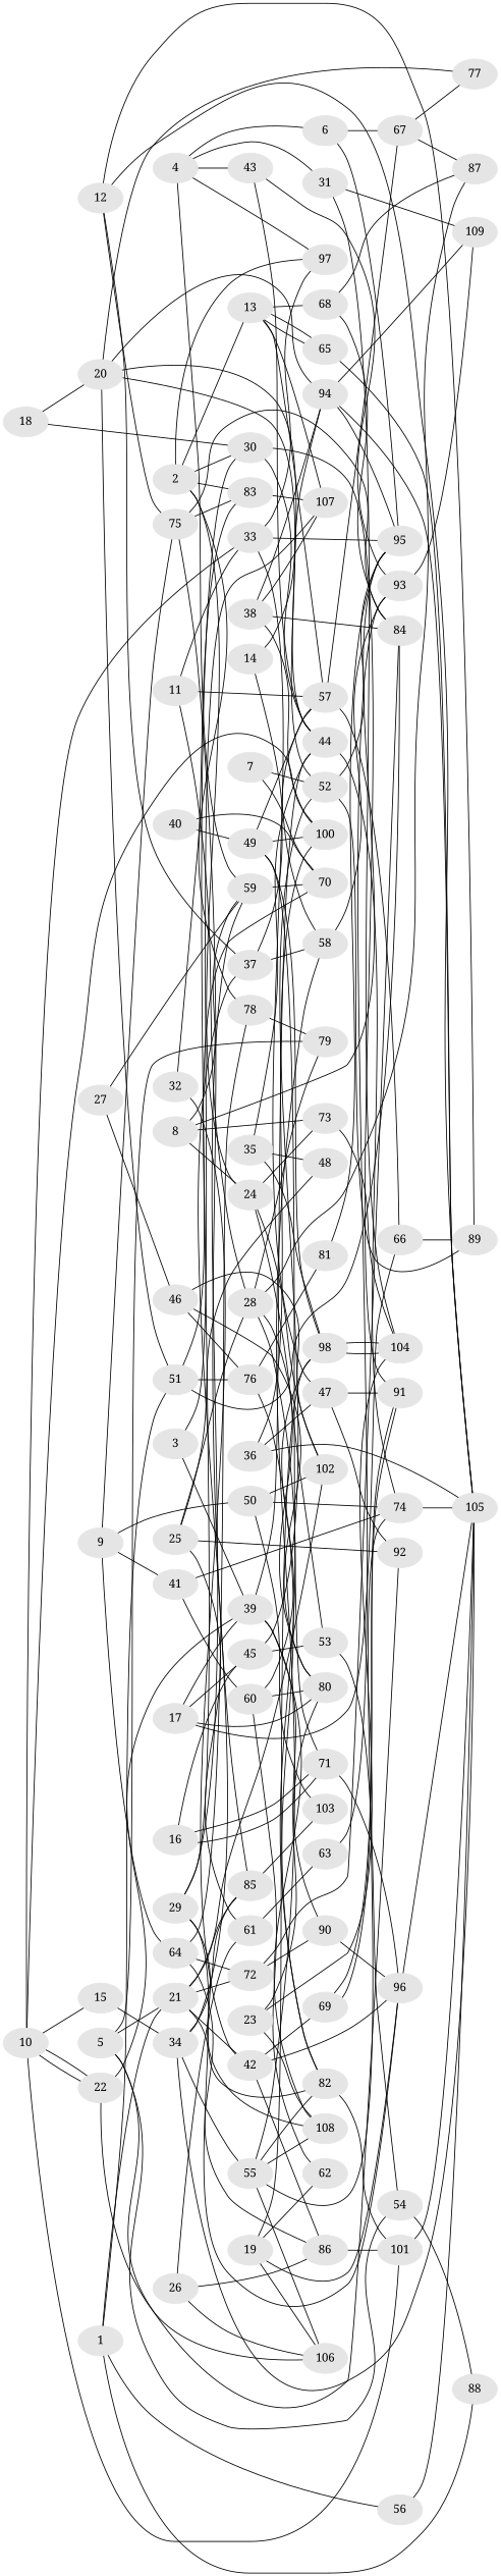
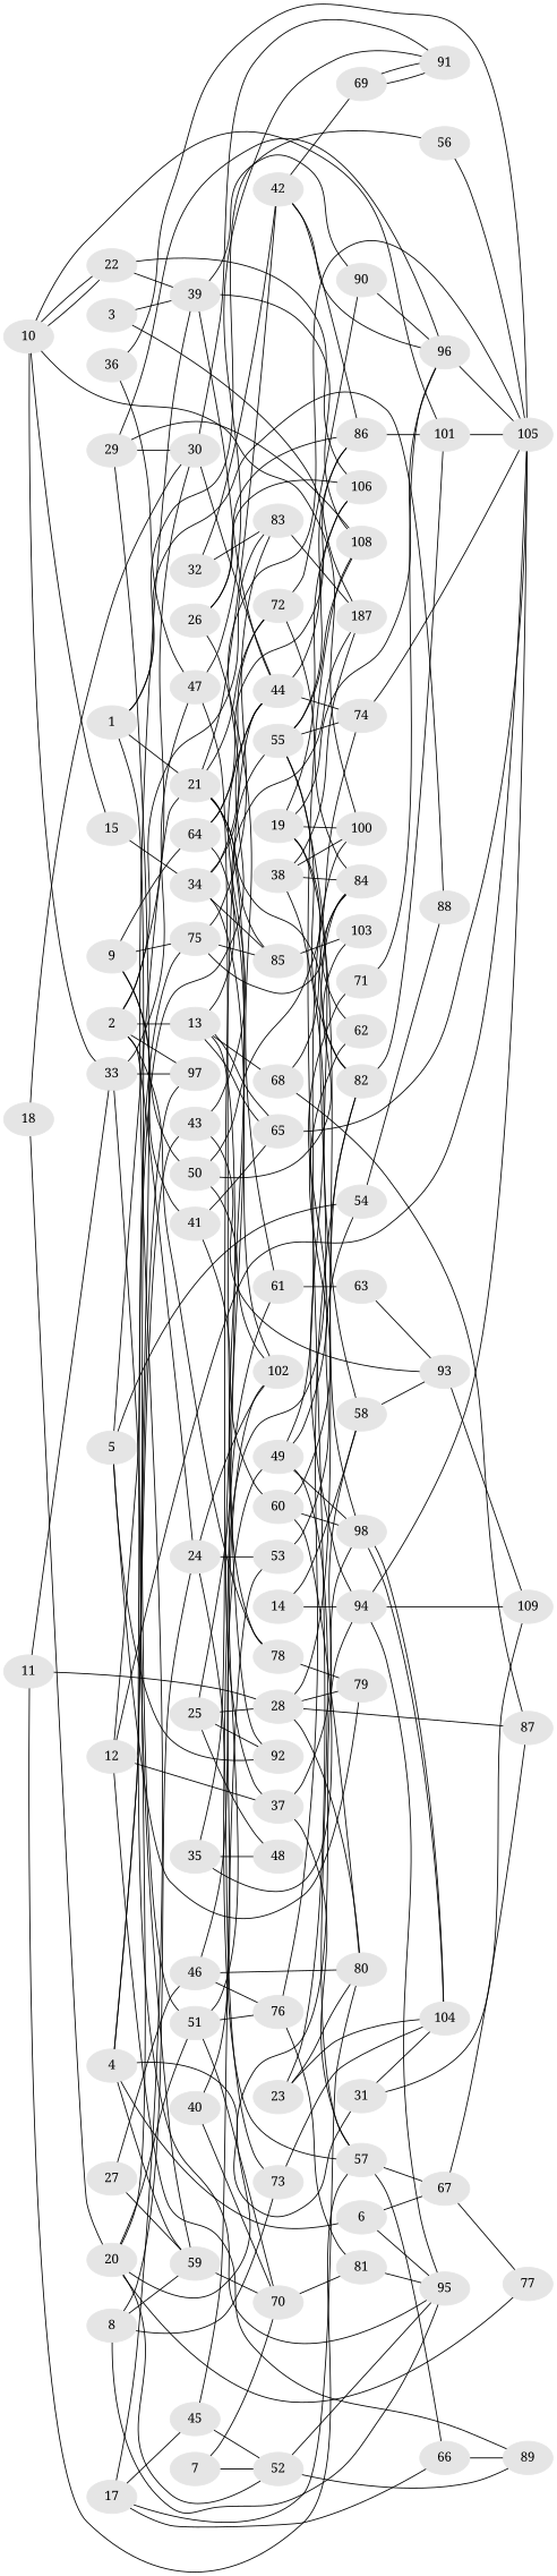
  graph {
    fontname="Noto Serif"
    rankdir=LR
    node [color=gray90 fontname="Noto Serif" style=filled]
    edge [fontname="Noto Serif"]
    1
    21
    51
    56
    88
    42
    72
    82
    85
    102
    70
    84
    76
    105
    2
    13
    24
    30
    78
    83
    97
-   107
+   107 [label=187]
    57
    65
    68
    73
    53
    44
    91
    79
    3
    39
    108
    90
    4
    6
    31
    43
    59
    67
    95
    104
    109
    93
    5
    54
    92
    77
    87
    7
    52
    89
    81
    8
    9
    41
    50
    64
    75
    60
    74
    103
    86
    10
    15
    22
    33
    100
    101
    34
    106
    47
    11
    28
    80
    66
    12
    37
    58
    63
    14
    94
    55
-   16
    45
    71
    96
    17
    18
    20
    19
    62
    98
    69
    23
    25
    48
    61
    26
    27
    46
    29
    32
    35
    36
    38
    40
    49
    1 -- 21
    1 -- 51
    1 -- 56
    1 -- 88
    21 -- 42
    21 -- 72
    21 -- 82
    21 -- 85
    21 -- 102
    51 -- 70
    51 -- 84
    51 -- 76
    56 -- 105
    42 -- 86
    42 -- 96
    42 -- 69
    72 -- 84
    72 -- 90
    82 -- 101
    85 -- 103
+   70 -- 81
    76 -- 82
    76 -- 81
    2 -- 13
    2 -- 24
    2 -- 30
    2 -- 78
    2 -- 83
    2 -- 97
    13 -- 107
    13 -- 57
    13 -- 65
    13 -- 65
    13 -- 68
    24 -- 102
    24 -- 73
    24 -- 53
    30 -- 44
    30 -- 91
    78 -- 79
    83 -- 107
    57 -- 67
    57 -- 66
    65 -- 105
    68 -- 84
    68 -- 87
    73 -- 104
    53 -- 54
    44 -- 74
+   44 -- 86
    3 -- 107
    3 -- 39
    39 -- 44
    39 -- 108
    39 -- 90
    90 -- 96
    4 -- 97
    4 -- 6
    4 -- 31
    4 -- 43
    4 -- 59
    6 -- 67
    6 -- 95
    31 -- 104
    31 -- 109
    43 -- 44
    43 -- 93
    59 -- 70
    67 -- 77
    67 -- 87
    93 -- 109
    5 -- 21
    5 -- 79
    5 -- 54
    5 -- 92
    54 -- 88
    7 -- 70
    7 -- 52
    52 -- 95
    52 -- 89
    81 -- 95
    8 -- 24
    8 -- 73
    8 -- 59
    8 -- 95
    9 -- 41
    9 -- 50
    9 -- 64
    9 -- 75
    41 -- 60
-   41 -- 74
+   41 -- 65
    50 -- 102
    50 -- 74
    50 -- 103
    64 -- 72
    64 -- 78
    64 -- 86
    75 -- 85
    75 -- 84
    75 -- 83
    60 -- 80
    60 -- 62
    60 -- 98
    74 -- 105
    86 -- 101
    10 -- 15
    10 -- 22
    10 -- 22
    10 -- 33
    10 -- 100
    10 -- 101
    15 -- 34
    22 -- 39
    22 -- 106
    33 -- 97
    33 -- 95
    33 -- 47
    101 -- 105
    34 -- 85
    34 -- 105
    34 -- 37
    34 -- 55
    47 -- 91
    47 -- 92
    11 -- 57
    11 -- 33
    11 -- 28
    28 -- 82
    28 -- 79
    28 -- 87
    28 -- 80
    66 -- 89
    12 -- 105
    12 -- 89
    12 -- 75
    12 -- 37
    37 -- 57
    37 -- 58
    58 -- 93
    63 -- 93
    14 -- 58
    14 -- 94
    94 -- 105
    94 -- 95
    94 -- 109
    55 -- 82
    55 -- 108
    55 -- 74
    55 -- 106
    55 -- 58
-   16 -- 45
-   16 -- 71
-   16 -- 71
    45 -- 53
    45 -- 52
    71 -- 96
    96 -- 105
    17 -- 39
    17 -- 80
    17 -- 66
    17 -- 45
    18 -- 30
    18 -- 20
    20 -- 51
    20 -- 44
    20 -- 77
    20 -- 52
    20 -- 94
    19 -- 106
    19 -- 96
    19 -- 62
    19 -- 98
    98 -- 104
    98 -- 104
    69 -- 91
    69 -- 91
    23 -- 108
    23 -- 104
    23 -- 80
    25 -- 92
    25 -- 28
    25 -- 48
    25 -- 61
    61 -- 63
    26 -- 86
    26 -- 106
    26 -- 61
    27 -- 59
    27 -- 46
    46 -- 102
    46 -- 76
    46 -- 80
    29 -- 30
    29 -- 108
    29 -- 59
    29 -- 96
    32 -- 42
    32 -- 83
    35 -- 44
    35 -- 98
    35 -- 48
    36 -- 105
-   36 -- 100
+   19 -- 100
    36 -- 47
    38 -- 84
    38 -- 107
    38 -- 100
    38 -- 94
    40 -- 70
    40 -- 49
    49 -- 57
    49 -- 100
    49 -- 71
    49 -- 98
  }
